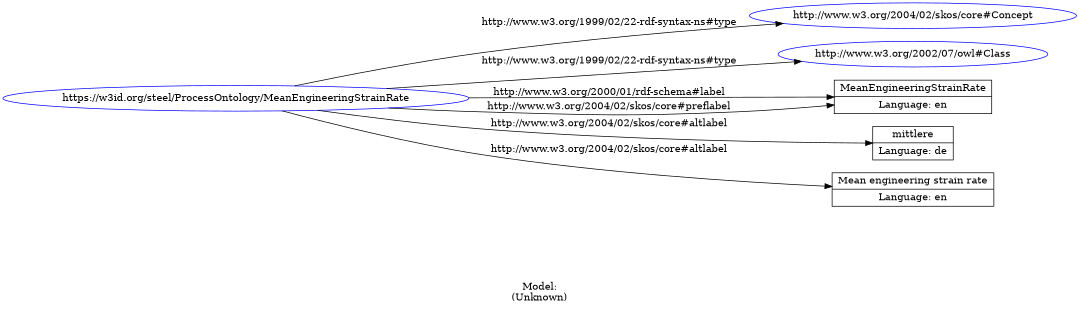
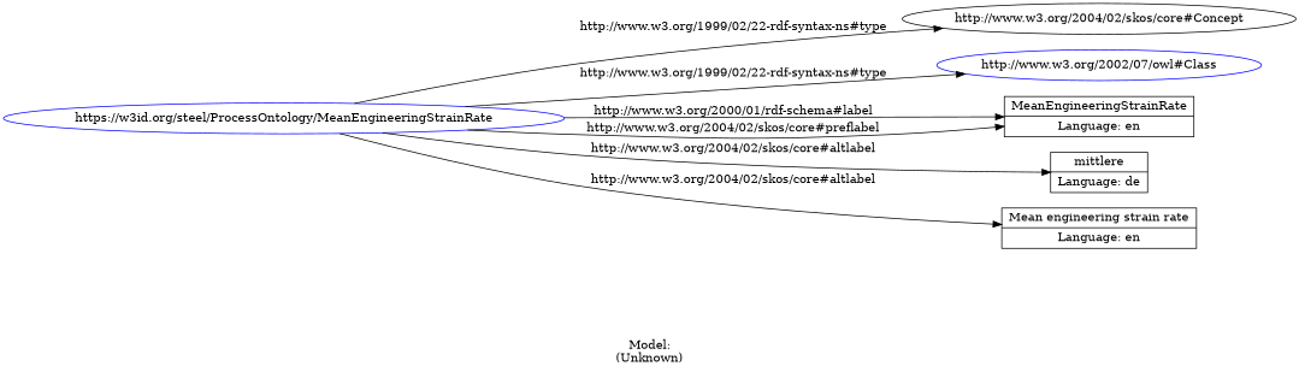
  digraph {
    label="\n\nModel:\n(Unknown)"
    rankdir=LR
    node [shape=ellipse]
    n1 [color=blue label="https://w3id.org/steel/ProcessOntology/MeanEngineeringStrainRate"]
-   n2 [color=blue label="http://www.w3.org/2004/02/skos/core#Concept"]
+   n2 [color=black label="http://www.w3.org/2004/02/skos/core#Concept"]
    n3 [color=blue label="http://www.w3.org/2002/07/owl#Class"]
    n4 [label="MeanEngineeringStrainRate|Language: en" shape=record]
    n5 [label="mittlere|Language: de" shape=record]
    n6 [label="Mean engineering strain rate|Language: en" shape=record]
    n1 -> n2 [label="http://www.w3.org/1999/02/22-rdf-syntax-ns#type"]
    n1 -> n3 [label="http://www.w3.org/1999/02/22-rdf-syntax-ns#type"]
    n1 -> n4 [label="http://www.w3.org/2000/01/rdf-schema#label"]
    n1 -> n4 [label="http://www.w3.org/2004/02/skos/core#preflabel"]
    n1 -> n5 [label="http://www.w3.org/2004/02/skos/core#altlabel"]
    n1 -> n6 [label="http://www.w3.org/2004/02/skos/core#altlabel"]
  }
